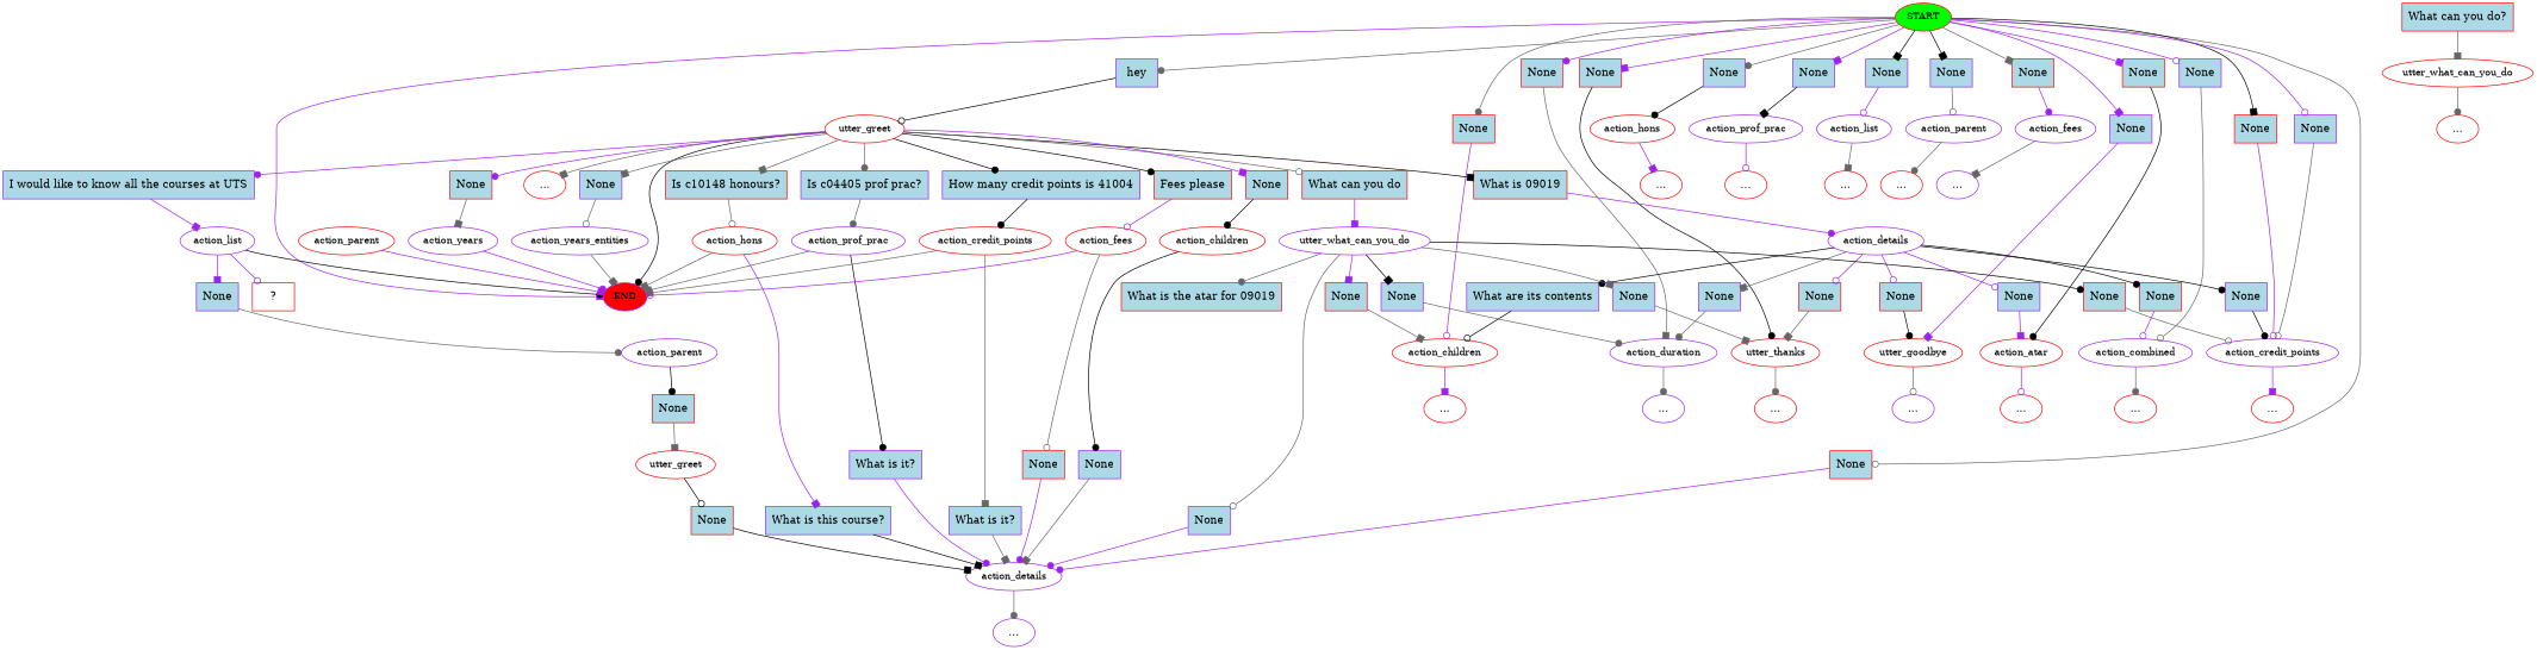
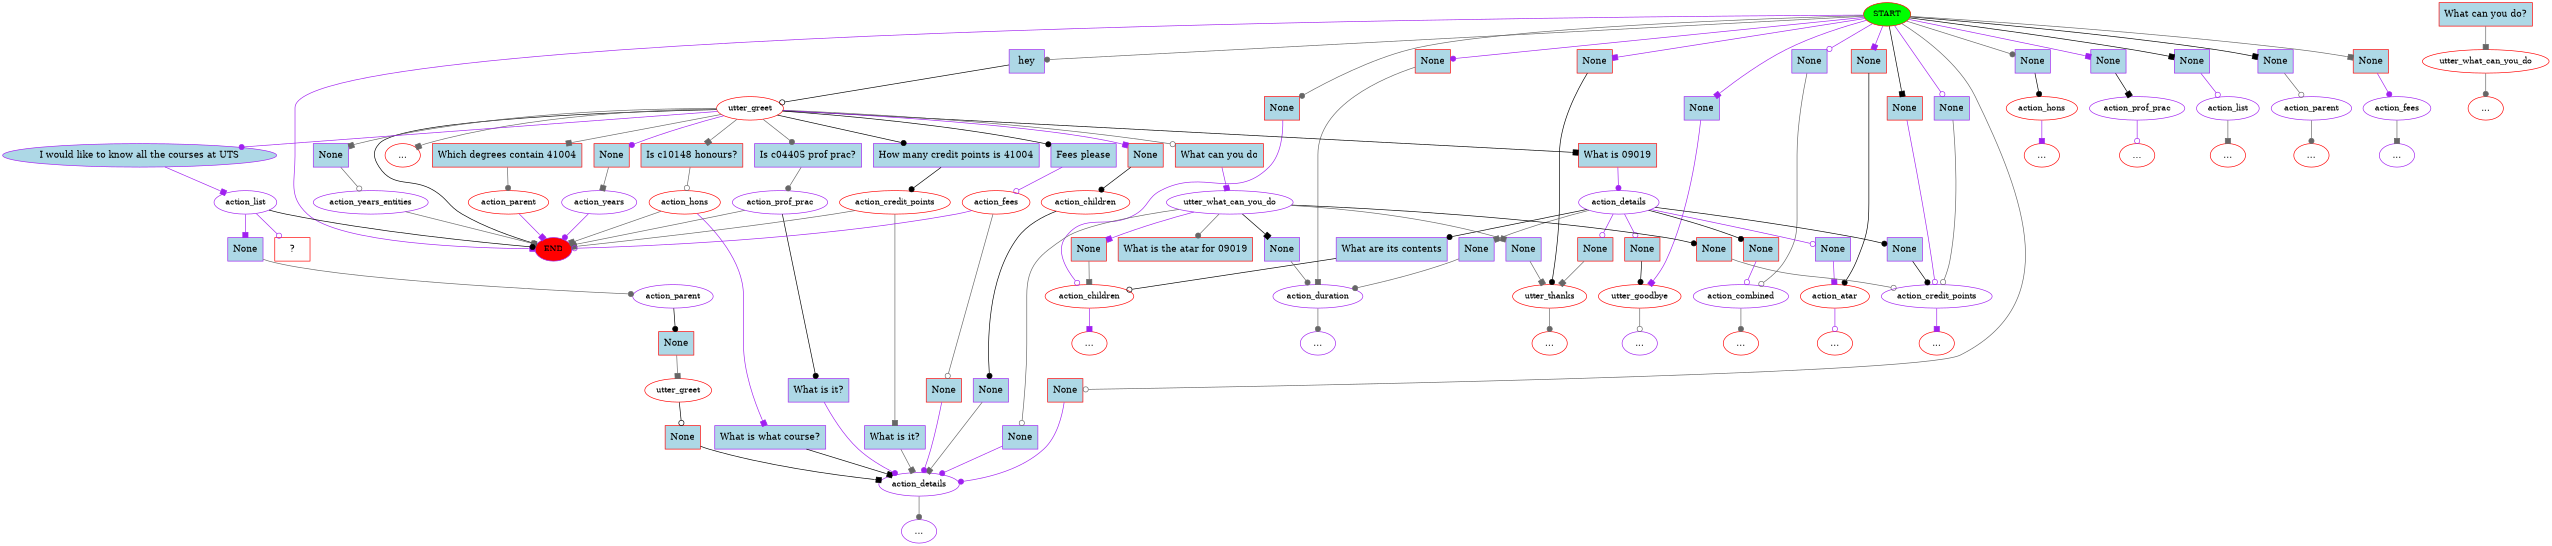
  digraph {
    node [color=red fillcolor=lightblue style=filled shape=rect]
    edge [arrowhead=box color=gray40]
    n1 [fillcolor=green fontsize=12 label=START shape=""]
    n2 [color=purple fillcolor=red fontsize=12 label=END shape=""]
    n3 [color=purple label=hey]
    n4 [label=None]
    n5 [color=purple label=None]
    n6 [color=purple label=None]
    n7 [label=None]
    n8 [color=purple label=None]
    n9 [color=purple label=None]
    n10 [label=None]
    n11 [color=purple label=None]
    n12 [label=None]
    n13 [color=purple label=None]
    n14 [label=None]
    n15 [color=purple label=None]
    n16 [label=None]
    n17 [label=None]
    n18 [fontsize=12 label=utter_greet fillcolor="" style="" shape=""]
    n19 [color=purple fontsize=12 label=action_details fillcolor="" style="" shape=""]
    n20 [fontsize=12 label=action_hons fillcolor="" style="" shape=""]
    n21 [color=purple fontsize=12 label=action_prof_prac fillcolor="" style="" shape=""]
    n22 [fontsize=12 label=utter_thanks fillcolor="" style="" shape=""]
    n23 [color=purple fontsize=12 label=action_list fillcolor="" style="" shape=""]
    n24 [color=purple fontsize=12 label=action_parent fillcolor="" style="" shape=""]
    n25 [color=purple fontsize=12 label=action_fees fillcolor="" style="" shape=""]
    n26 [label="What can you do?"]
    n27 [fontsize=12 label=utter_what_can_you_do fillcolor="" style="" shape=""]
    n28 [fontsize=12 label=utter_goodbye fillcolor="" style="" shape=""]
    n29 [fontsize=12 label=action_children fillcolor="" style="" shape=""]
    n30 [color=purple fontsize=12 label=action_combined fillcolor="" style="" shape=""]
    n31 [color=purple fontsize=12 label=action_credit_points fillcolor="" style="" shape=""]
    n32 [color=purple fontsize=12 label=action_duration fillcolor="" style="" shape=""]
    n33 [fontsize=12 label=action_atar fillcolor="" style="" shape=""]
    n34 [label="..." fillcolor="" style="" shape=""]
    n35 [label="What is 09019"]
    n36 [label="What can you do"]
    n37 [label=None]
    n38 [label="Is c10148 honours?"]
    n39 [color=purple label="Is c04405 prof prac?"]
    n40 [color=purple label="How many credit points is 41004"]
-   n41 [label="Fees please"]
+   n41 [color=purple label="Fees please"]
    n42 [label=None]
    n43 [color=purple label=None]
-   n44 [color=purple label="I would like to know all the courses at UTS"]
+   n44 [color=purple label="I would like to know all the courses at UTS" shape=ellipse]
+   n45 [label="Which degrees contain 41004"]
    n46 [color=purple fontsize=12 label=action_details fillcolor="" style="" shape=""]
    n47 [color=purple fontsize=12 label=utter_what_can_you_do fillcolor="" style="" shape=""]
    n48 [fontsize=12 label=action_children fillcolor="" style="" shape=""]
    n49 [fontsize=12 label=action_hons fillcolor="" style="" shape=""]
    n50 [color=purple fontsize=12 label=action_prof_prac fillcolor="" style="" shape=""]
    n51 [fontsize=12 label=action_credit_points fillcolor="" style="" shape=""]
    n52 [fontsize=12 label=action_fees fillcolor="" style="" shape=""]
    n53 [color=purple fontsize=12 label=action_years fillcolor="" style="" shape=""]
    n54 [color=purple fontsize=12 label=action_years_entities fillcolor="" style="" shape=""]
    n55 [color=purple fontsize=12 label=action_list fillcolor="" style="" shape=""]
    n56 [fontsize=12 label=action_parent fillcolor="" style="" shape=""]
    n57 [label=None]
    n58 [color=purple label="What are its contents"]
    n59 [label=None]
    n60 [color=purple label=None]
    n61 [color=purple label=None]
    n62 [color=purple label=None]
    n63 [label=None]
    n64 [color=purple label="..." fillcolor="" style="" shape=""]
    n65 [label="..." fillcolor="" style="" shape=""]
    n66 [color=purple label="..." fillcolor="" style="" shape=""]
    n67 [label=None]
    n68 [label="What is the atar for 09019"]
    n69 [color=purple label=None]
    n70 [label=None]
    n71 [color=purple label=None]
    n72 [color=purple label=None]
    n73 [color=purple label=None]
-   n74 [color=purple label="What is this course?"]
+   n74 [color=purple label="What is what course?"]
    n75 [color=purple label="What is it?"]
    n76 [label="..." fillcolor="" style="" shape=""]
    n77 [color=purple label="What is it?"]
    n78 [label="..." fillcolor="" style="" shape=""]
    n79 [color=purple label="..." fillcolor="" style="" shape=""]
    n80 [label=None]
    n81 [label="..." fillcolor="" style="" shape=""]
    n82 [label="  ?  " fillcolor="" style=""]
    n83 [color=purple label=None]
    n84 [color=purple fontsize=12 label=action_parent fillcolor="" style="" shape=""]
    n85 [label=None]
    n86 [fontsize=12 label=utter_greet fillcolor="" style="" shape=""]
    n87 [label=None]
    n88 [label="..." fillcolor="" style="" shape=""]
    n89 [label="..." fillcolor="" style="" shape=""]
    n90 [label="..." fillcolor="" style="" shape=""]
    n91 [label="..." fillcolor="" style="" shape=""]
    n92 [label="..." fillcolor="" style="" shape=""]
    n93 [color=purple label="..." fillcolor="" style="" shape=""]
    n94 [label="..." fillcolor="" style="" shape=""]
    n1 -> n2 [color=purple]
    n1 -> n3 [arrowhead=dot]
    n1 -> n4 [arrowhead=odot]
    n1 -> n5 [arrowhead=dot]
    n1 -> n6 [color=purple]
    n1 -> n7 [color=purple]
    n1 -> n8 [color=black]
    n1 -> n9 [color=black]
    n1 -> n10
    n1 -> n11 [color=purple]
    n1 -> n12 [arrowhead=dot]
    n1 -> n13 [arrowhead=odot color=purple]
    n1 -> n14 [color=black]
    n1 -> n15 [arrowhead=odot color=purple]
    n1 -> n16 [arrowhead=dot color=purple]
    n1 -> n17 [color=purple]
    n3 -> n18 [arrowhead=odot color=black]
    n4 -> n19 [arrowhead=dot color=purple]
    n5 -> n20 [arrowhead=dot color=black]
    n6 -> n21 [color=black]
    n7 -> n22 [arrowhead=dot color=black]
    n8 -> n23 [arrowhead=odot color=purple]
    n9 -> n24 [arrowhead=odot]
    n10 -> n25 [arrowhead=dot color=purple]
    n11 -> n28 [color=purple]
    n12 -> n29 [arrowhead=odot color=purple]
    n13 -> n30 [arrowhead=odot]
    n14 -> n31 [arrowhead=odot color=purple]
    n15 -> n31 [arrowhead=odot]
    n16 -> n32
    n17 -> n33 [arrowhead=dot color=black]
    n18 -> n2 [arrowhead=dot color=black]
    n18 -> n34
    n18 -> n35 [color=black]
    n18 -> n36 [arrowhead=odot]
    n18 -> n37 [color=purple]
    n18 -> n38
    n18 -> n39 [arrowhead=dot]
    n18 -> n40 [arrowhead=dot color=black]
    n18 -> n41 [arrowhead=dot color=black]
    n18 -> n42 [arrowhead=dot color=purple]
    n18 -> n43
    n18 -> n44 [arrowhead=dot color=purple]
+   n18 -> n45
    n19 -> n66 [arrowhead=dot]
    n20 -> n88 [color=purple]
    n21 -> n89 [arrowhead=odot color=purple]
    n22 -> n90 [arrowhead=dot]
    n23 -> n91
    n24 -> n92 [arrowhead=dot]
    n25 -> n93
    n26 -> n27
    n27 -> n94 [arrowhead=dot]
    n28 -> n64 [arrowhead=odot]
    n29 -> n65 [color=purple]
    n30 -> n76 [arrowhead=dot]
    n31 -> n78 [color=purple]
    n32 -> n79 [arrowhead=dot]
    n33 -> n81 [arrowhead=odot color=purple]
    n35 -> n46 [arrowhead=dot color=purple]
    n36 -> n47 [color=purple]
    n37 -> n48 [arrowhead=dot color=black]
    n38 -> n49 [arrowhead=odot]
    n39 -> n50 [arrowhead=dot]
    n40 -> n51 [arrowhead=dot color=black]
    n41 -> n52 [arrowhead=odot color=purple]
    n42 -> n53
    n43 -> n54 [arrowhead=odot]
    n44 -> n55 [color=purple]
+   n45 -> n56 [arrowhead=dot]
    n46 -> n57 [arrowhead=odot color=purple]
    n46 -> n58 [arrowhead=dot color=black]
    n46 -> n59 [arrowhead=dot color=black]
    n46 -> n60 [arrowhead=dot color=black]
    n46 -> n61
    n46 -> n62 [arrowhead=odot color=purple]
    n46 -> n63 [arrowhead=odot color=purple]
    n47 -> n67 [color=purple]
    n47 -> n68 [arrowhead=dot]
    n47 -> n69 [arrowhead=odot]
    n47 -> n70 [arrowhead=dot color=black]
    n47 -> n71 [color=black]
    n47 -> n72
    n48 -> n73 [arrowhead=dot color=black]
    n49 -> n2
    n49 -> n74 [color=purple]
    n50 -> n2
    n50 -> n75 [arrowhead=dot color=black]
    n51 -> n2
    n51 -> n77
    n52 -> n2 [arrowhead=odot color=purple]
    n52 -> n80 [arrowhead=odot]
    n53 -> n2 [arrowhead=dot color=purple]
    n54 -> n2
    n55 -> n2 [arrowhead=dot color=black]
    n55 -> n82 [arrowhead=odot color=purple]
    n55 -> n83 [color=purple]
    n56 -> n2 [color=purple]
    n57 -> n28 [arrowhead=dot color=black]
    n58 -> n29 [arrowhead=odot color=black]
    n59 -> n30 [arrowhead=odot color=purple]
    n60 -> n31 [arrowhead=dot color=black]
    n61 -> n32 [arrowhead=dot]
    n62 -> n33 [color=purple]
    n63 -> n22
    n67 -> n29
    n69 -> n19 [arrowhead=dot color=purple]
    n70 -> n31 [arrowhead=odot]
    n71 -> n32 [arrowhead=dot]
    n72 -> n22
    n73 -> n19
    n74 -> n19 [color=black]
    n75 -> n19 [arrowhead=dot color=purple]
    n77 -> n19
    n80 -> n19 [arrowhead=dot color=purple]
    n83 -> n84 [arrowhead=dot]
    n84 -> n85 [arrowhead=dot color=black]
    n85 -> n86
    n86 -> n87 [arrowhead=odot color=black]
    n87 -> n19 [color=black]
  }
